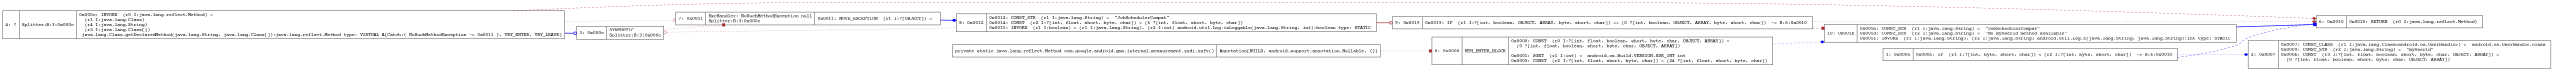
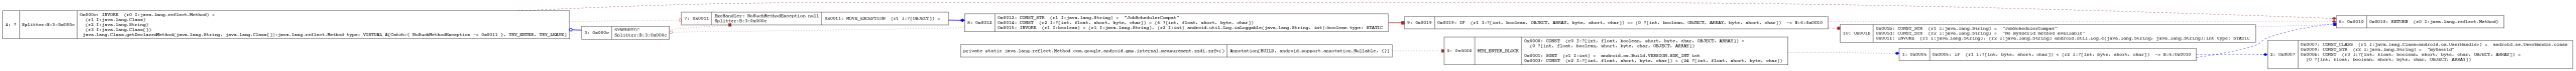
  digraph {
    fontname="Courier Prime"
    rankdir=LR
    node [fontname="Courier Prime" shape=record]
    edge [arrowhead=diamond color=brown fontname="Courier Prime" style=dotted]
    n1 [label="{0\:\ 0x0000|MTH_ENTER_BLOCK\l|0x0000: CONST  (r0 I:?[int, float, boolean, short, byte, char, OBJECT, ARRAY]) = \l  (0 ?[int, float, boolean, short, byte, char, OBJECT, ARRAY])\l \l0x0001: SGET  (r1 I:int) =  android.os.Build.VERSION.SDK_INT int \l0x0003: CONST  (r2 I:?[int, float, short, byte, char]) = (24 ?[int, float, short, byte, char]) \l}"]
    n2 [label="{1\:\ 0x0005|0x0005: IF  (r1 I:?[int, byte, short, char]) \< (r2 I:?[int, byte, short, char])  \-\> B:6:0x0010 \l}"]
    n3 [label="{2\:\ 0x0007|0x0007: CONST_CLASS  (r1 I:java.lang.Class\<android.os.UserHandle\>) =  android.os.UserHandle.class \l0x0009: CONST_STR  (r2 I:java.lang.String) =  \"myUserId\" \l0x000b: CONST  (r3 I:?[int, float, boolean, short, byte, char, OBJECT, ARRAY]) = \l  (0 ?[int, float, boolean, short, byte, char, OBJECT, ARRAY])\l \l}"]
    n4 [label="{6\:\ 0x0010|0x0010: RETURN  (r0 I:java.lang.reflect.Method) \l}"]
    n5 [label="{3\:\ 0x000c|SYNTHETIC\lSplitter:B:3:0x000c\l}"]
-   n6 [label="{4\:\ ?|Splitter:B:3:0x000c\l|0x000c: INVOKE  (r0 I:java.lang.reflect.Method) = \l  (r1 I:java.lang.Class)\l  (r4 I:java.lang.String)\l  (r3 I:java.lang.Class[])\l java.lang.Class.getDeclaredMethod(java.lang.String, java.lang.Class[]):java.lang.reflect.Method type: VIRTUAL A[Catch:\{ NoSuchMethodException \-\> 0x0011 \}, TRY_ENTER, TRY_LEAVE]\l}"]
+   n6 [label="{4\:\ ?|Splitter:B:3:0x000c\l|0x000c: INVOKE  (r0 I:java.lang.reflect.Method) = \l  (r1 I:java.lang.Class)\l  (r2 I:java.lang.String)\l  (r3 I:java.lang.Class[])\l java.lang.Class.getDeclaredMethod(java.lang.String, java.lang.Class[]):java.lang.reflect.Method type: VIRTUAL A[Catch:\{ NoSuchMethodException \-\> 0x0011 \}, TRY_ENTER, TRY_LEAVE]\l}"]
    n7 [label="{7\:\ 0x0011|ExcHandler: NoSuchMethodException null\lSplitter:B:3:0x000c\l|0x0011: MOVE_EXCEPTION  (r1 I:?[OBJECT]) =  \l}"]
    n8 [label="{8\:\ 0x0012|0x0012: CONST_STR  (r1 I:java.lang.String) =  \"JobSchedulerCompat\" \l0x0014: CONST  (r2 I:?[int, float, short, byte, char]) = (6 ?[int, float, short, byte, char]) \l0x0015: INVOKE  (r1 I:boolean) = (r1 I:java.lang.String), (r2 I:int) android.util.Log.isLoggable(java.lang.String, int):boolean type: STATIC \l}"]
    n9 [label="{9\:\ 0x0019|0x0019: IF  (r1 I:?[int, boolean, OBJECT, ARRAY, byte, short, char]) == (0 ?[int, boolean, OBJECT, ARRAY, byte, short, char])  \-\> B:6:0x0010 \l}"]
    n10 [label="{10\:\ 0x001b|0x001b: CONST_STR  (r1 I:java.lang.String) =  \"JobSchedulerCompat\" \l0x001d: CONST_STR  (r2 I:java.lang.String) =  \"No myUserId method available\" \l0x001f: INVOKE  (r1 I:java.lang.String), (r2 I:java.lang.String) android.util.Log.e(java.lang.String, java.lang.String):int type: STATIC \l}"]
    n11 [label="{private static java.lang.reflect.Method com.google.android.gms.internal.measurement.zzdi.zzfv()  | Annotation[BUILD, android.support.annotation.Nullable, \{\}]\l}"]
-   n1 -> n10 [color=blue]
-   n2 -> n3 [color=blue]
+   n1 -> n2 [color=blue]
+   n2 -> n3 [color=blue style=dashed]
    n2 -> n4 [arrowhead=odot color=blue style=dashed]
-   n6 -> n5 [arrowhead=odot color=blue style=bold]
+   n5 -> n6 [arrowhead=odot color=blue style=bold]
    n5 -> n7 [arrowhead=box]
    n6 -> n4 [style=dashed]
    n6 -> n7 [arrowhead=odot]
    n7 -> n8 [color=blue style=bold]
    n8 -> n5 [arrowhead=odot]
-   n8 -> n9 [arrowhead=odot style=bold]
+   n8 -> n9 [arrowhead=box style=bold]
    n9 -> n4
    n9 -> n10 [arrowhead=box style=dashed]
-   n10 -> n4 [arrowhead=box color=blue style=bold]
+   n10 -> n4 [arrowhead=box color=blue]
    n11 -> n1 [arrowhead=box]
  }
